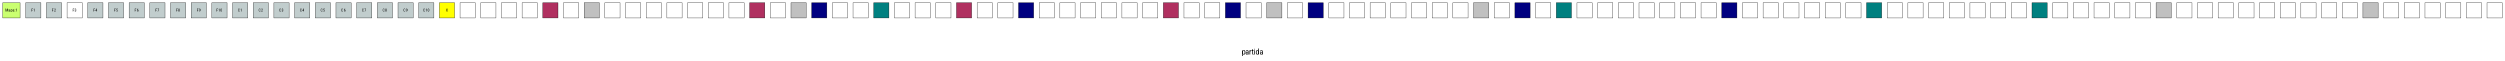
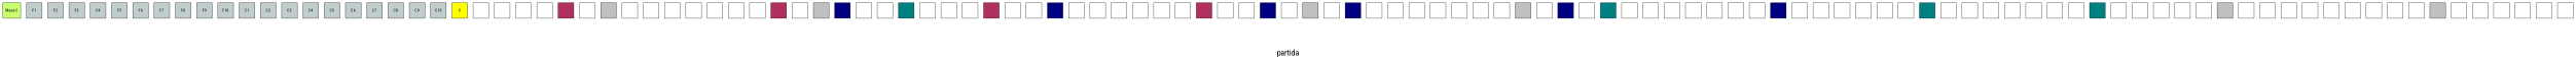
  digraph {
    fontname="Roboto Condensed"
    fontsize="25pt"
    label="\npartida"
    node [fillcolor=white fontname="Roboto Condensed" shape=box style=filled]
-   n1 [fillcolor=darkolivegreen1 height=0.7 label="Mapa:1" width=0.7]
+   n1 [fillcolor=darkolivegreen1 height=0.7 label="Mapa:0" width=0.7]
    n2 [fillcolor=azure3 height=0.7 label=F1 width=0.7]
    n3 [fillcolor=azure3 height=0.7 label=F2 width=0.7]
-   n4 [height=0.7 label=F3 width=0.7]
+   n4 [fillcolor=azure3 height=0.7 label=F3 width=0.7]
    n5 [fillcolor=azure3 height=0.7 label=F4 width=0.7]
    n6 [fillcolor=azure3 height=0.7 label=F5 width=0.7]
    n7 [fillcolor=azure3 height=0.7 label=F6 width=0.7]
    n8 [fillcolor=azure3 height=0.7 label=F7 width=0.7]
    n9 [fillcolor=azure3 height=0.7 label=F8 width=0.7]
    n10 [fillcolor=azure3 height=0.7 label=F9 width=0.7]
    n11 [fillcolor=azure3 height=0.7 label=F10 width=0.7]
    n12 [fillcolor=azure3 height=0.7 label=C1 width=0.7]
    n13 [fillcolor=azure3 height=0.7 label=C2 width=0.7]
    n14 [fillcolor=azure3 height=0.7 label=C3 width=0.7]
    n15 [fillcolor=azure3 height=0.7 label=C4 width=0.7]
    n16 [fillcolor=azure3 height=0.7 label=C5 width=0.7]
    n17 [fillcolor=azure3 height=0.7 label=C6 width=0.7]
    n18 [fillcolor=azure3 height=0.7 label=C7 width=0.7]
    n19 [fillcolor=azure3 height=0.7 label=C8 width=0.7]
    n20 [fillcolor=azure3 height=0.7 label=C9 width=0.7]
    n21 [fillcolor=azure3 height=0.7 label=C10 width=0.7]
    n22 [fillcolor=yellow height=0.7 label=X width=0.7]
    n23 [height=0.7 label=" " width=0.7]
    n24 [height=0.7 label=" " width=0.7]
    n25 [height=0.7 label=" " width=0.7]
    n26 [height=0.7 label=" " width=0.7]
    n27 [fillcolor=Maroon height=0.7 label=" " width=0.7]
    n28 [height=0.7 label=" " width=0.7]
    n29 [fillcolor=Gray height=0.7 label=" " width=0.7]
    n30 [height=0.7 label=" " width=0.7]
    n31 [height=0.7 label=" " width=0.7]
    n32 [height=0.7 label=" " width=0.7]
    n33 [height=0.7 label=" " width=0.7]
    n34 [height=0.7 label=" " width=0.7]
    n35 [height=0.7 label=" " width=0.7]
    n36 [height=0.7 label=" " width=0.7]
    n37 [fillcolor=Maroon height=0.7 label=" " width=0.7]
    n38 [height=0.7 label=" " width=0.7]
    n39 [fillcolor=Gray height=0.7 label=" " width=0.7]
    n40 [fillcolor=Navy height=0.7 label=" " width=0.7]
    n41 [height=0.7 label=" " width=0.7]
    n42 [height=0.7 label=" " width=0.7]
    n43 [fillcolor=Teal height=0.7 label=" " width=0.7]
    n44 [height=0.7 label=" " width=0.7]
    n45 [height=0.7 label=" " width=0.7]
    n46 [height=0.7 label=" " width=0.7]
    n47 [fillcolor=Maroon height=0.7 label=" " width=0.7]
    n48 [height=0.7 label=" " width=0.7]
    n49 [height=0.7 label=" " width=0.7]
    n50 [fillcolor=Navy height=0.7 label=" " width=0.7]
    n51 [height=0.7 label=" " width=0.7]
    n52 [height=0.7 label=" " width=0.7]
    n53 [height=0.7 label=" " width=0.7]
    n54 [height=0.7 label=" " width=0.7]
    n55 [height=0.7 label=" " width=0.7]
    n56 [height=0.7 label=" " width=0.7]
    n57 [fillcolor=Maroon height=0.7 label=" " width=0.7]
    n58 [height=0.7 label=" " width=0.7]
    n59 [height=0.7 label=" " width=0.7]
    n60 [fillcolor=Navy height=0.7 label=" " width=0.7]
    n61 [height=0.7 label=" " width=0.7]
    n62 [fillcolor=Gray height=0.7 label=" " width=0.7]
    n63 [height=0.7 label=" " width=0.7]
    n64 [fillcolor=Navy height=0.7 label=" " width=0.7]
    n65 [height=0.7 label=" " width=0.7]
    n66 [height=0.7 label=" " width=0.7]
    n67 [height=0.7 label=" " width=0.7]
    n68 [height=0.7 label=" " width=0.7]
    n69 [height=0.7 label=" " width=0.7]
    n70 [height=0.7 label=" " width=0.7]
    n71 [height=0.7 label=" " width=0.7]
    n72 [fillcolor=Gray height=0.7 label=" " width=0.7]
    n73 [height=0.7 label=" " width=0.7]
    n74 [fillcolor=Navy height=0.7 label=" " width=0.7]
    n75 [height=0.7 label=" " width=0.7]
    n76 [fillcolor=Teal height=0.7 label=" " width=0.7]
    n77 [height=0.7 label=" " width=0.7]
    n78 [height=0.7 label=" " width=0.7]
    n79 [height=0.7 label=" " width=0.7]
    n80 [height=0.7 label=" " width=0.7]
    n81 [height=0.7 label=" " width=0.7]
    n82 [height=0.7 label=" " width=0.7]
    n83 [height=0.7 label=" " width=0.7]
    n84 [fillcolor=Navy height=0.7 label=" " width=0.7]
    n85 [height=0.7 label=" " width=0.7]
    n86 [height=0.7 label=" " width=0.7]
    n87 [height=0.7 label=" " width=0.7]
    n88 [height=0.7 label=" " width=0.7]
    n89 [height=0.7 label=" " width=0.7]
    n90 [height=0.7 label=" " width=0.7]
    n91 [fillcolor=Teal height=0.7 label=" " width=0.7]
    n92 [height=0.7 label=" " width=0.7]
    n93 [height=0.7 label=" " width=0.7]
    n94 [height=0.7 label=" " width=0.7]
    n95 [height=0.7 label=" " width=0.7]
    n96 [height=0.7 label=" " width=0.7]
    n97 [height=0.7 label=" " width=0.7]
    n98 [height=0.7 label=" " width=0.7]
    n99 [fillcolor=Teal height=0.7 label=" " width=0.7]
    n100 [height=0.7 label=" " width=0.7]
    n101 [height=0.7 label=" " width=0.7]
    n102 [height=0.7 label=" " width=0.7]
    n103 [height=0.7 label=" " width=0.7]
    n104 [height=0.7 label=" " width=0.7]
    n105 [fillcolor=Gray height=0.7 label=" " width=0.7]
    n106 [height=0.7 label=" " width=0.7]
    n107 [height=0.7 label=" " width=0.7]
    n108 [height=0.7 label=" " width=0.7]
    n109 [height=0.7 label=" " width=0.7]
    n110 [height=0.7 label=" " width=0.7]
    n111 [height=0.7 label=" " width=0.7]
    n112 [height=0.7 label=" " width=0.7]
    n113 [height=0.7 label=" " width=0.7]
    n114 [height=0.7 label=" " width=0.7]
    n115 [fillcolor=Gray height=0.7 label=" " width=0.7]
    n116 [height=0.7 label=" " width=0.7]
    n117 [height=0.7 label=" " width=0.7]
    n118 [height=0.7 label=" " width=0.7]
    n119 [height=0.7 label=" " width=0.7]
    n120 [height=0.7 label=" " width=0.7]
    n121 [height=0.7 label=" " width=0.7]
  }
